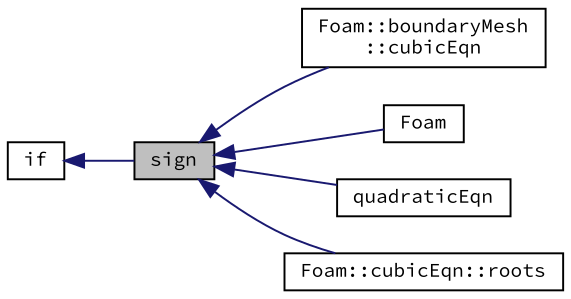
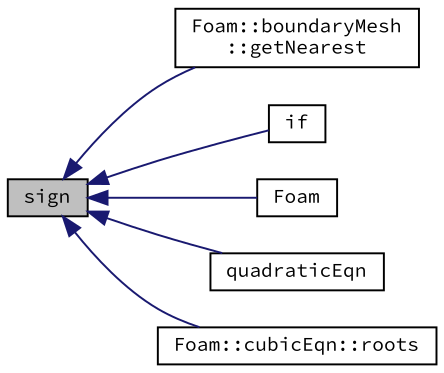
  digraph {
    fontname="Source Code Pro"
    rankdir=LR
    node [color=black fontname="Source Code Pro" fontsize=10 shape=record]
    edge [color=midnightblue dir=back fontname="Source Code Pro" fontsize=10 labelfontname=Helvetica labelfontsize=10 style=solid]
    n1 [fillcolor=grey75 fontcolor=black height=0.2 label=sign style=filled width=0.4]
-   n2 [height=0.2 label="Foam::boundaryMesh\l::cubicEqn" width=0.4]
+   n2 [height=0.2 label="Foam::boundaryMesh\l::getNearest" width=0.4]
    n3 [height=0.2 label=if width=0.4]
    n4 [height=0.2 label=Foam width=0.4]
    n5 [height=0.2 label=quadraticEqn width=0.4]
    n6 [height=0.2 label="Foam::cubicEqn::roots" width=0.4]
    n1 -> n2
-   n3 -> n1
+   n1 -> n3
    n1 -> n4
    n1 -> n5
    n1 -> n6
  }
